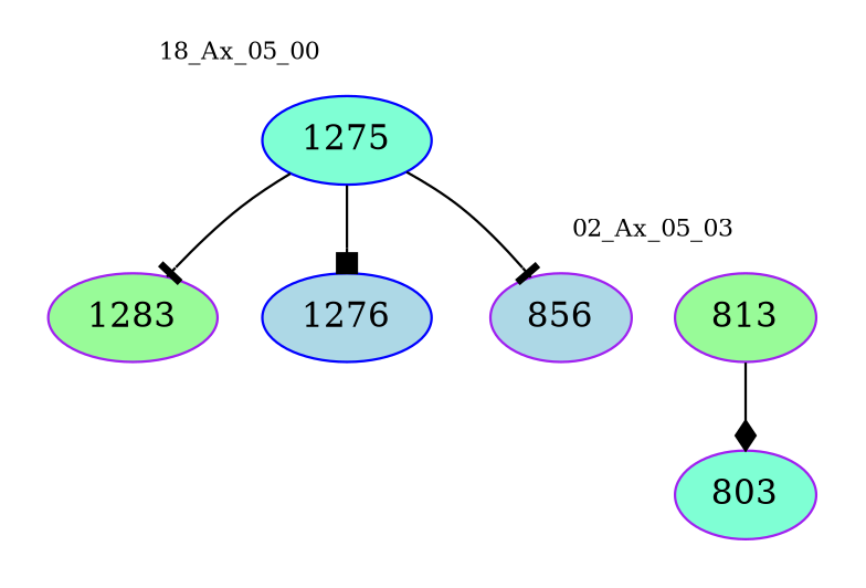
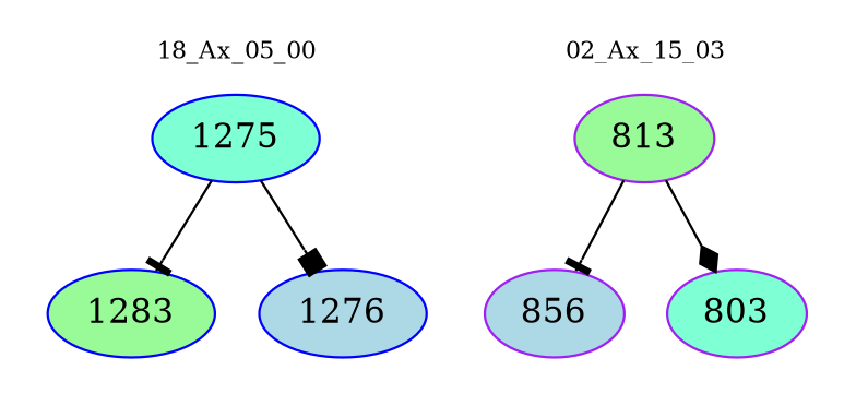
  digraph {
    node [color=purple fillcolor=aquamarine style=filled]
    edge [arrowhead=tee color=black]
    n1 [color=blue label=1275]
-   n2 [fillcolor=palegreen label=1283]
+   n2 [color=blue fillcolor=palegreen label=1283]
    n3 [color=blue fillcolor=lightblue label=1276]
    n4 [fillcolor=palegreen label=813]
    n5 [fillcolor=lightblue label=856]
    n6 [label=803]
    subgraph cluster_1 {
      color=white
      fontsize=10
      label="18_Ax_05_00"
      n1
      n2
      n3
    }
    subgraph cluster_2 {
      color=white
      fontsize=10
-     label="02_Ax_05_03"
+     label="02_Ax_15_03"
      n4
      n5
      n6
    }
    n1 -> n2
    n1 -> n3 [arrowhead=box]
-   n1 -> n5
+   n4 -> n5
    n4 -> n6 [arrowhead=diamond]
  }
